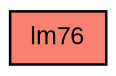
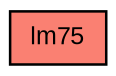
  digraph {
    rankdir=LR
    fontname="Liberation Sans"
-   n1 [color=black fillcolor=salmon fontname="Liberation Sans" fontsize=10 height=0.2 label=lm76 shape=record style=filled width=0.4]
+   n1 [color=black fillcolor=salmon fontname="Liberation Sans" fontsize=10 height=0.2 label=lm75 shape=record style=filled width=0.4]
  }
